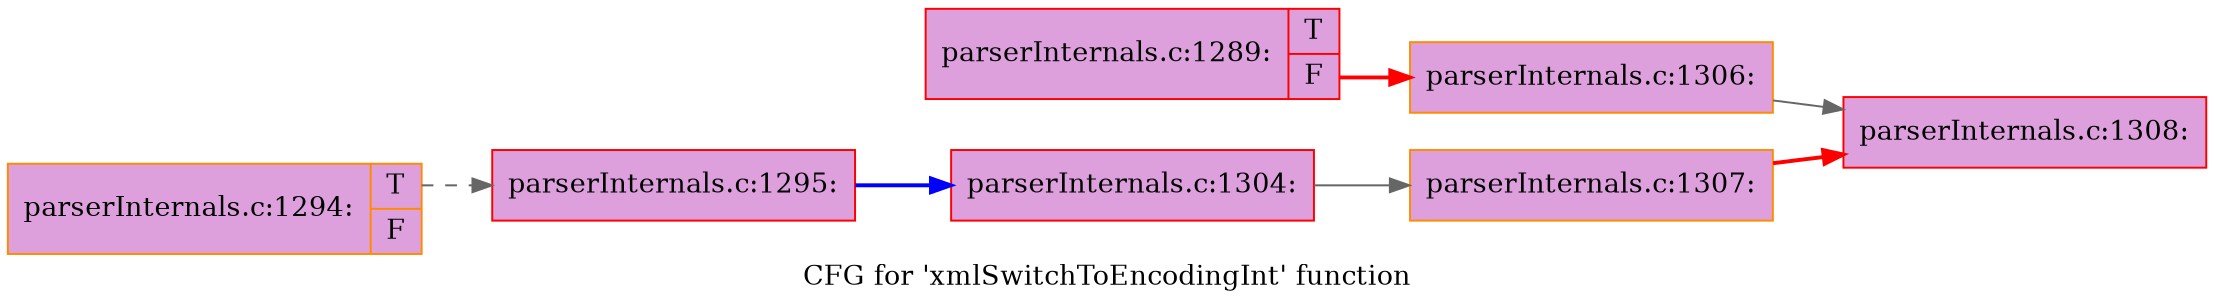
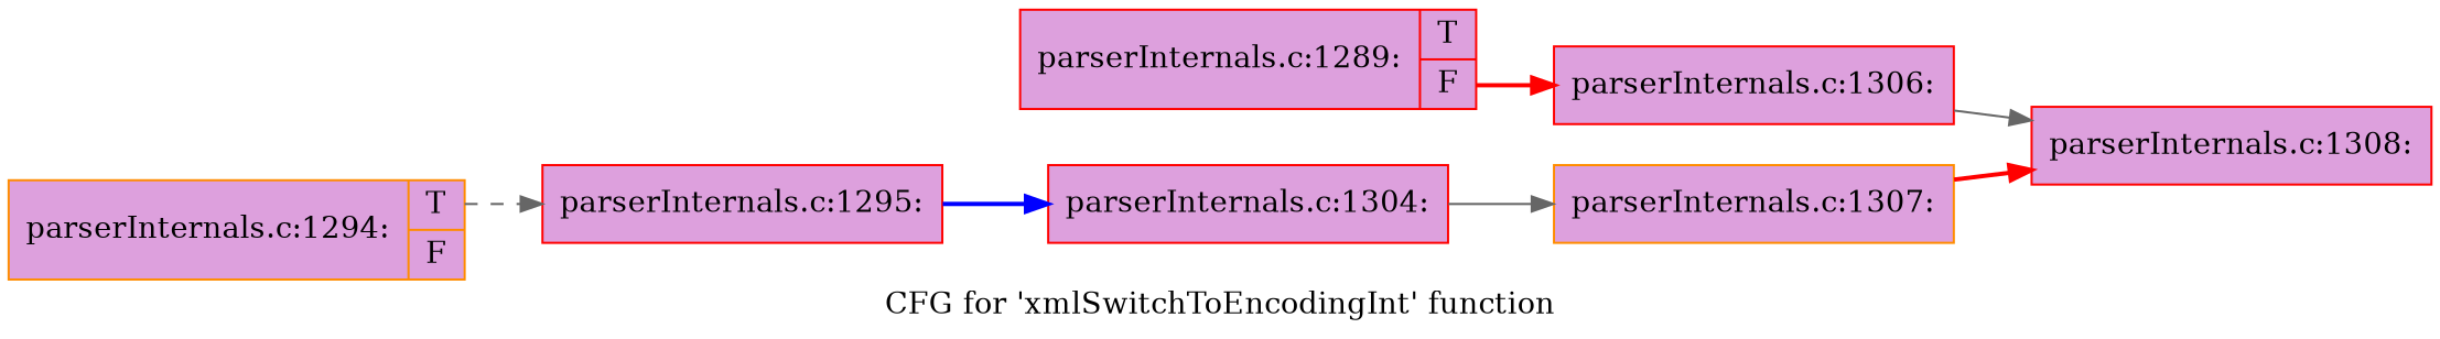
  digraph {
    label="CFG for 'xmlSwitchToEncodingInt' function"
    rankdir=LR
    node [color=red fillcolor=plum shape=record style=filled]
    edge [color=gray40 style=bold]
    n1 [label="{parserInternals.c:1289:|{<s0>T|<s1>F}}"]
-   n2 [color=darkorange label="{parserInternals.c:1306:}"]
+   n2 [label="{parserInternals.c:1306:}"]
    n3 [color=darkorange label="{parserInternals.c:1294:|{<s0>T|<s1>F}}"]
    n4 [label="{parserInternals.c:1295:}"]
    n5 [label="{parserInternals.c:1308:}"]
    n6 [label="{parserInternals.c:1304:}"]
    n7 [color=darkorange label="{parserInternals.c:1307:}"]
    n1 -> n2 [color=red tailport=s1]
    n2 -> n5 [style=solid]
    n3 -> n4 [style=dashed tailport=s0]
    n4 -> n6 [color=blue]
    n6 -> n7 [style=solid]
    n7 -> n5 [color=red]
  }
